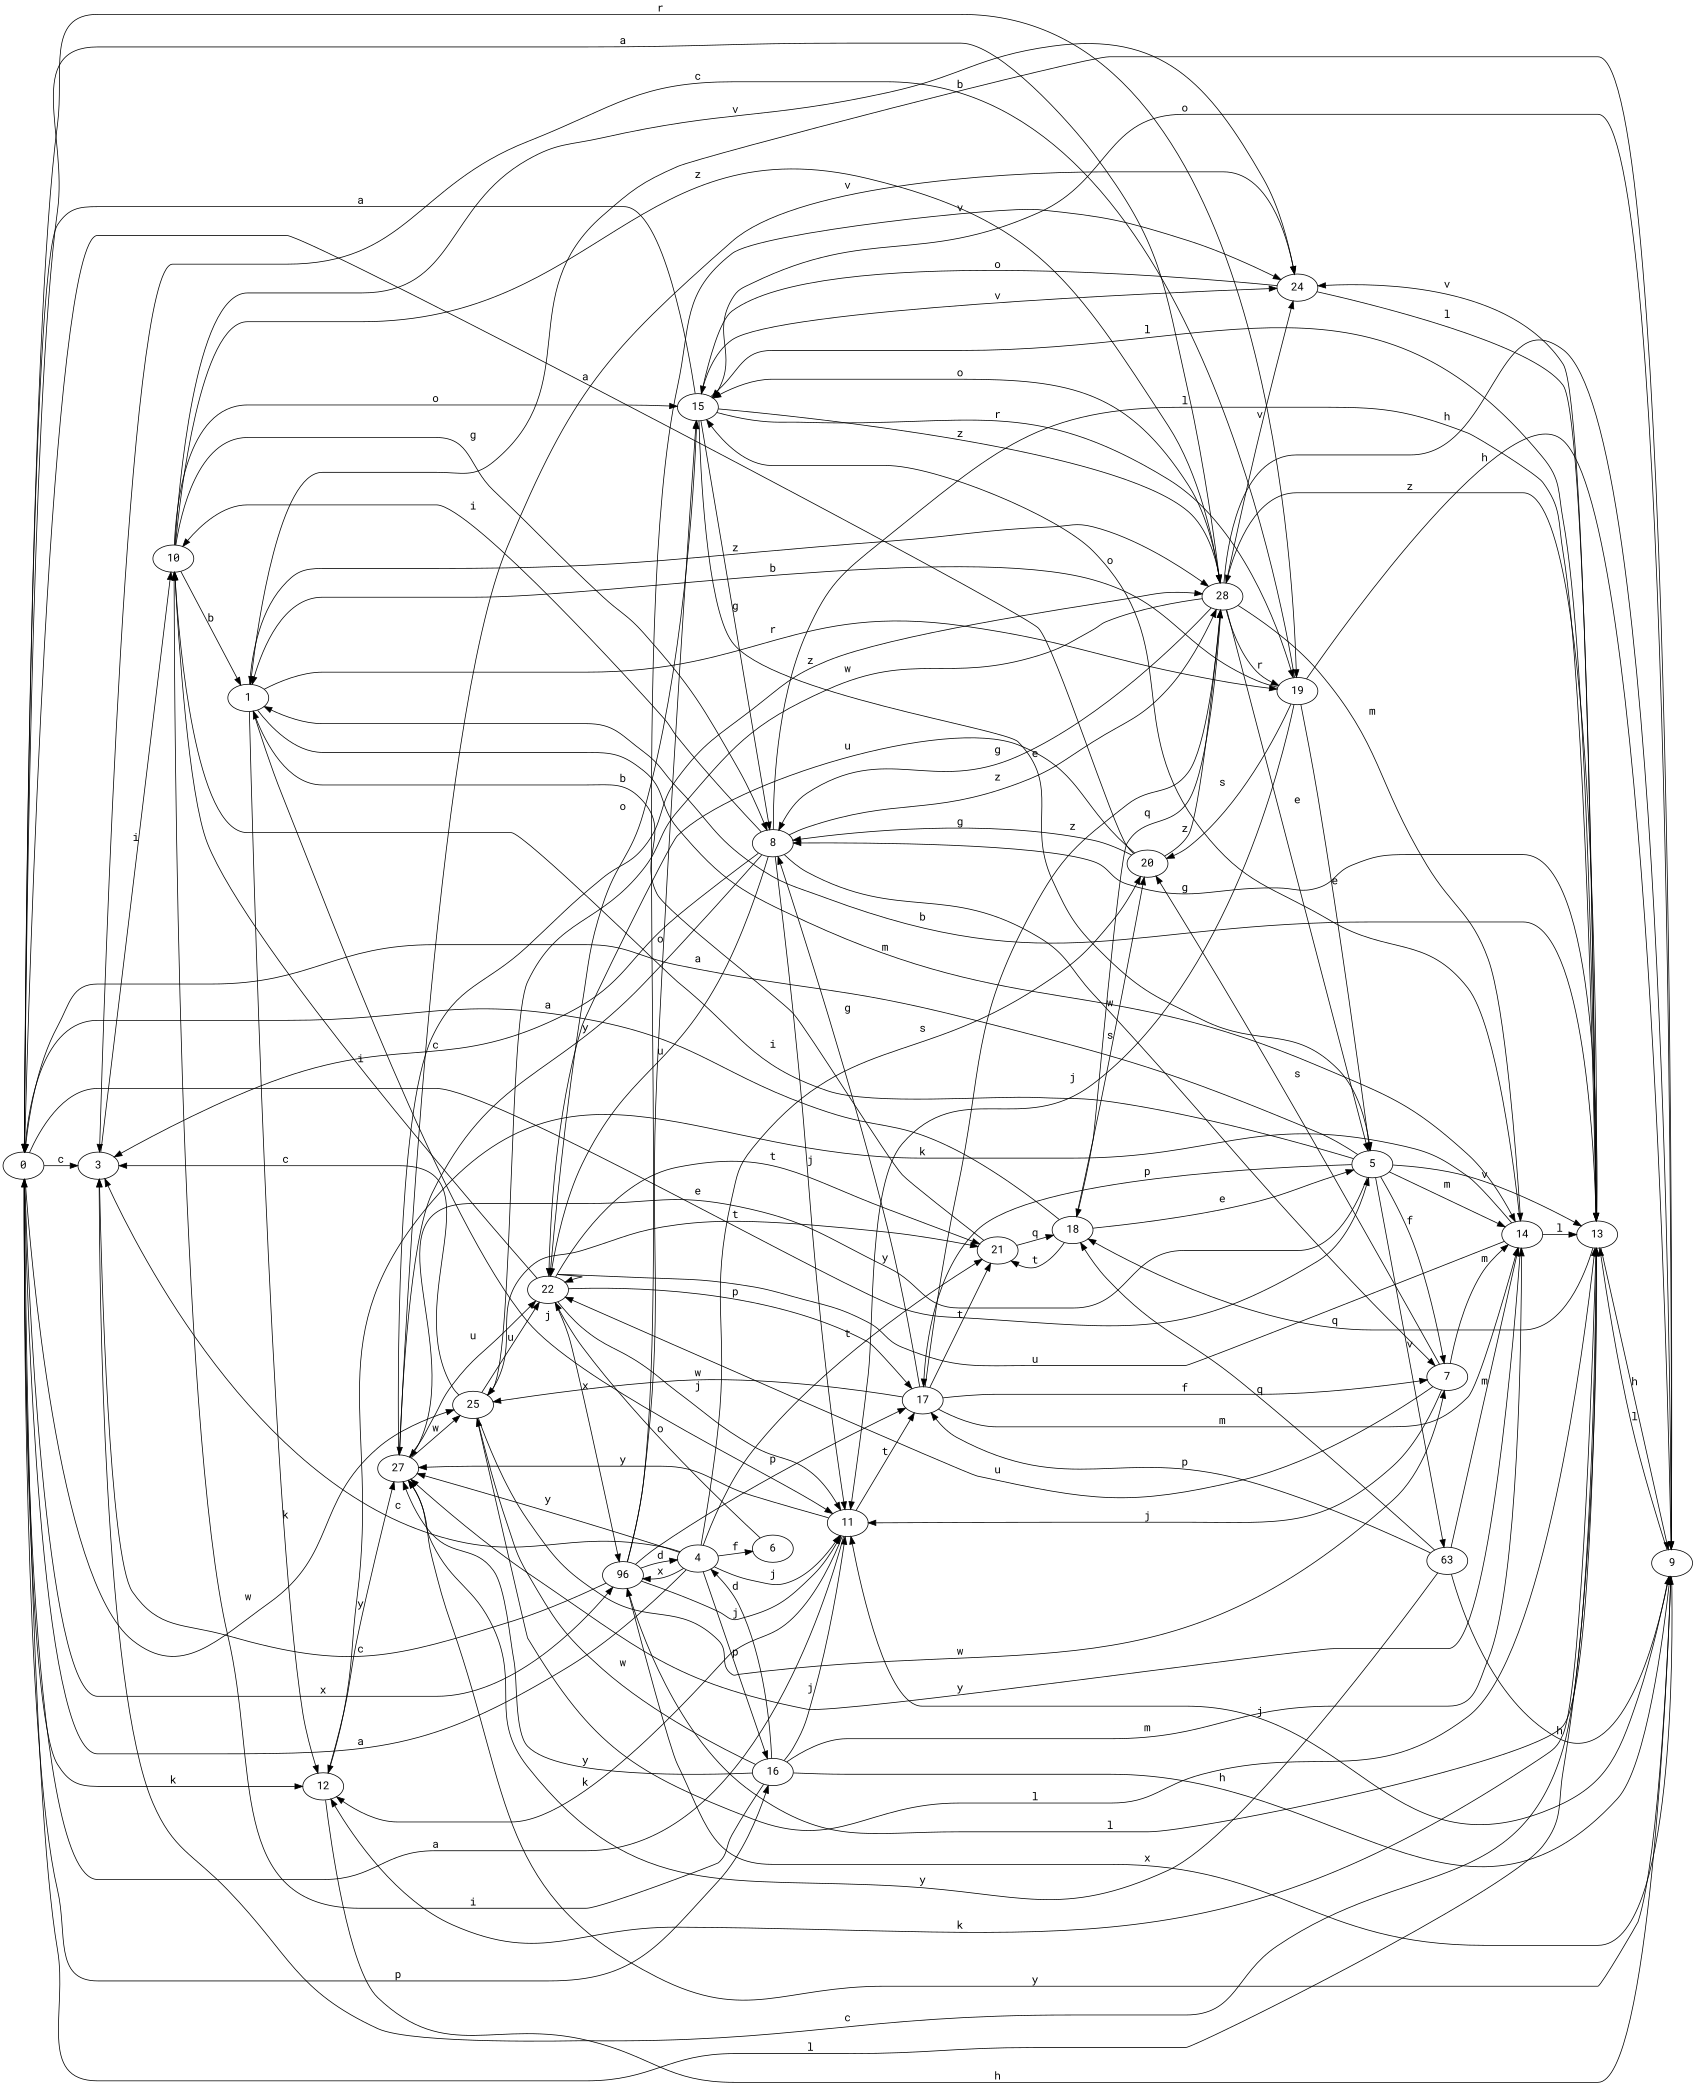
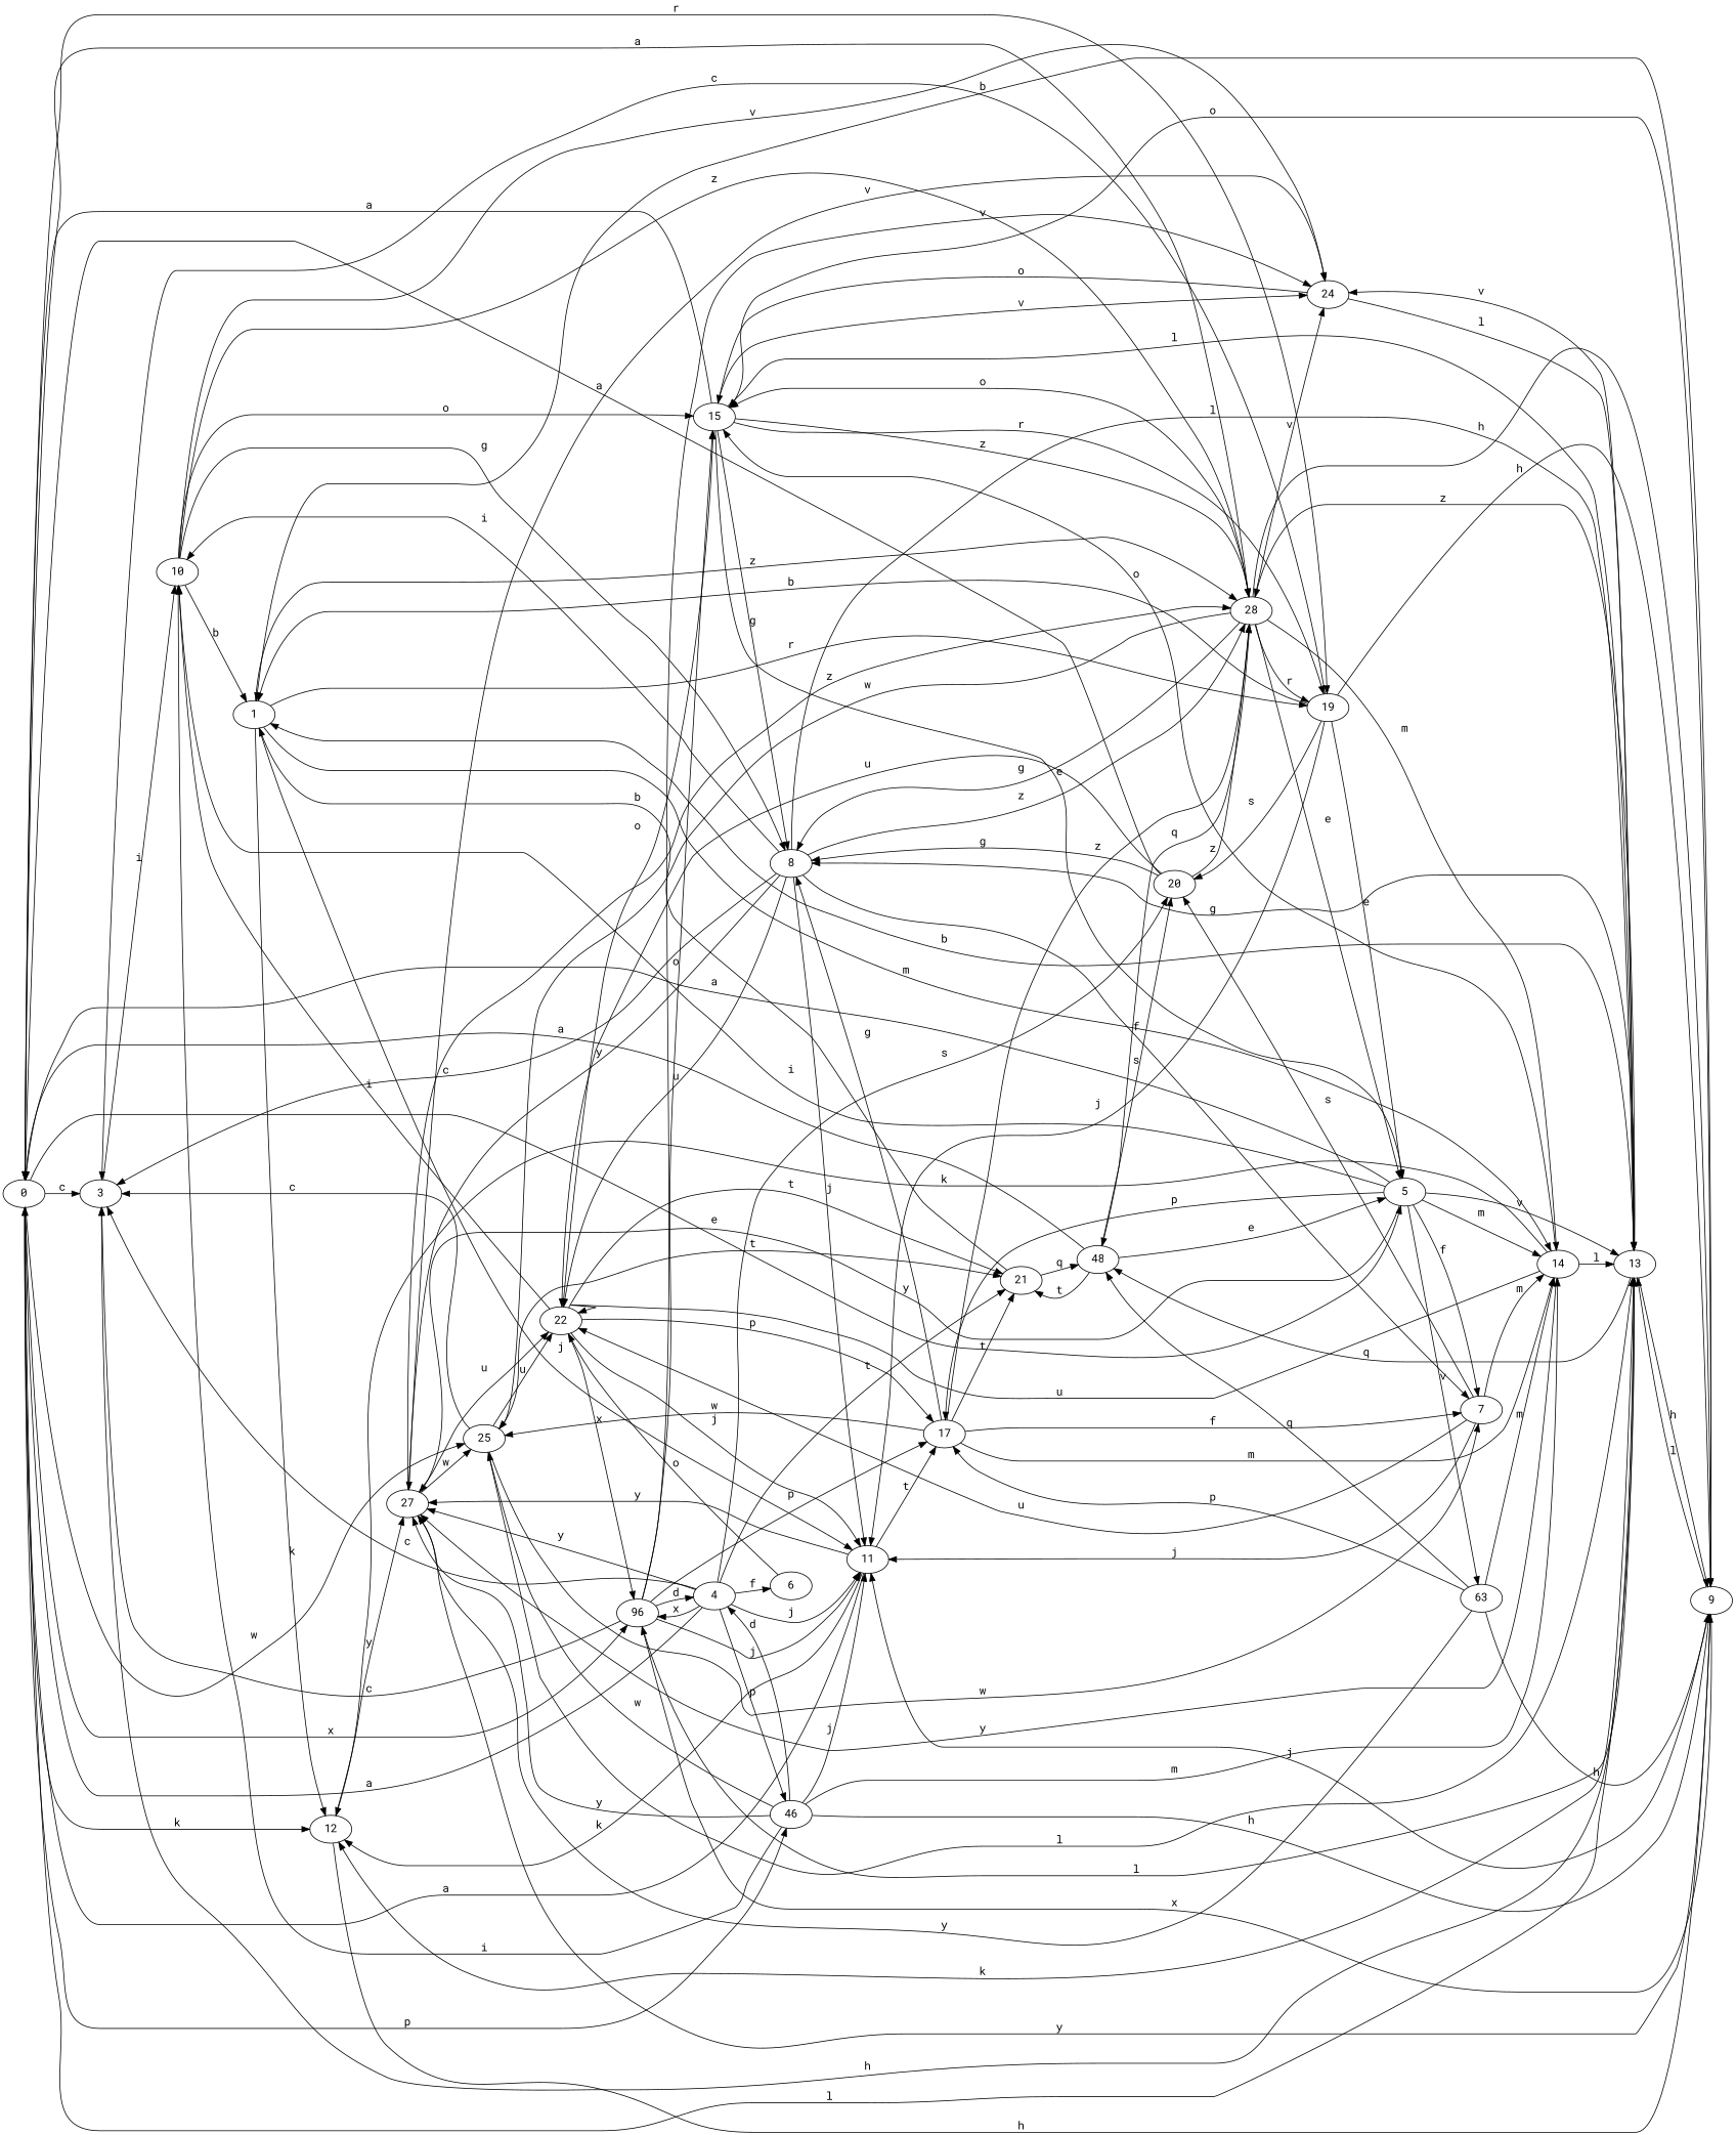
  strict digraph {
    fontname="Roboto Mono"
    rankdir=LR
    node [fontname="Roboto Mono"]
    edge [fontname="Roboto Mono"]
    0
    3
    5
    12
    13
-   16
+   16 [label=46]
    19
    25
    n9 [label=96]
    10
    14
    27
    7
    17
    n15 [label=63]
    9
    1
    28
    24
    8
-   18
+   18 [label=48]
    11
    4
    20
    21
    22
    15
    6
    0 -> 3 [label=c]
    0 -> 5 [label=e]
    0 -> 12 [label=k]
    0 -> 13 [label=l]
    0 -> 16 [label=p]
    0 -> 19 [label=r]
    0 -> 25 [label=w]
    0 -> n9 [label=x]
    3 -> 10 [label=i]
    5 -> 0 [label=a]
    5 -> 13 [label=v]
    5 -> 10 [label=i]
    5 -> 14 [label=m]
    5 -> 27 [label=y]
    5 -> 7 [label=f]
    5 -> 17 [label=p]
    5 -> n15 [label=v]
    12 -> 27 [label=y]
    12 -> 9 [label=h]
-   13 -> 3 [label=c]
+   13 -> 3 [label=h]
    13 -> 12 [label=k]
    13 -> 9 [label=h]
    13 -> 1 [label=b]
    13 -> 28 [label=z]
    13 -> 24 [label=v]
    13 -> 8 [label=g]
    13 -> 18 [label=q]
    16 -> 25 [label=w]
    16 -> 10 [label=i]
    16 -> 14 [label=m]
    16 -> 27 [label=y]
    16 -> 9 [label=h]
    16 -> 11 [label=j]
    16 -> 4 [label=d]
    19 -> 3 [label=c]
    19 -> 5 [label=e]
    19 -> 9 [label=h]
    19 -> 1 [label=b]
    19 -> 11 [label=j]
    19 -> 20 [label=s]
    25 -> 3 [label=c]
    25 -> 13 [label=l]
    25 -> 7 [label=w]
    25 -> 21 [label=t]
    25 -> 22 [label=u]
    n9 -> 3 [label=c]
    n9 -> 13 [label=l]
    n9 -> 17 [label=p]
    n9 -> 24 [label=v]
    n9 -> 11 [label=j]
    n9 -> 4 [label=d]
    n9 -> 15 [label=o]
    10 -> 1 [label=b]
    10 -> 28 [label=z]
    10 -> 24 [label=v]
    10 -> 8 [label=g]
    10 -> 15 [label=o]
    14 -> 12 [label=k]
    14 -> 13 [label=l]
    14 -> 27 [label=y]
    14 -> 22 [label=u]
    14 -> 15 [label=o]
    27 -> 25 [label=w]
    27 -> 28 [label=z]
    27 -> 24 [label=v]
    27 -> 22 [label=u]
    7 -> 14 [label=m]
    7 -> 11 [label=j]
    7 -> 20 [label=s]
    7 -> 22 [label=u]
    17 -> 25 [label=w]
    17 -> 14 [label=m]
    17 -> 7 [label=f]
    17 -> 28 [label=z]
    17 -> 8 [label=g]
    17 -> 21 [label=t]
    n15 -> 14 [label=m]
    n15 -> 27 [label=y]
    n15 -> 17 [label=p]
    n15 -> 9 [label=h]
    n15 -> 18 [label=q]
    9 -> 13 [label=l]
    9 -> n9 [label=x]
    9 -> 27 [label=y]
    9 -> 1 [label=b]
    9 -> 11 [label=j]
    9 -> 15 [label=o]
    1 -> 12 [label=k]
    1 -> 19 [label=r]
    1 -> 14 [label=m]
    1 -> 28 [label=z]
    1 -> 11 [label=j]
    28 -> 0 [label=a]
    28 -> 5 [label=e]
    28 -> 19 [label=r]
    28 -> 25 [label=w]
    28 -> 14 [label=m]
    28 -> 9 [label=h]
    28 -> 24 [label=v]
    28 -> 8 [label=g]
    28 -> 18 [label=q]
    28 -> 15 [label=o]
    24 -> 13 [label=l]
    24 -> 15 [label=o]
    8 -> 3 [label=c]
    8 -> 13 [label=l]
    8 -> 10 [label=i]
    8 -> 27 [label=y]
-   8 -> 7 [label=w]
+   8 -> 7 [label=f]
    8 -> 28 [label=z]
    8 -> 11 [label=j]
    8 -> 22 [label=u]
    18 -> 0 [label=a]
    18 -> 5 [label=e]
    18 -> 20 [label=s]
    18 -> 21 [label=t]
    11 -> 0 [label=a]
    11 -> 12 [label=k]
    11 -> 27 [label=y]
    11 -> 17 [label=t]
    4 -> 0 [label=a]
    4 -> 3 [label=c]
    4 -> 16 [label=p]
    4 -> n9 [label=x]
    4 -> 27 [label=y]
    4 -> 11 [label=j]
    4 -> 20 [label=s]
    4 -> 21 [label=t]
    4 -> 6 [label=f]
    20 -> 0 [label=a]
    20 -> 28 [label=z]
    20 -> 8 [label=g]
    20 -> 22 [label=u]
    21 -> 1 [label=b]
    21 -> 18 [label=q]
    22 -> n9 [label=x]
    22 -> 10 [label=i]
    22 -> 17 [label=p]
    22 -> 11 [label=j]
    22 -> 21 [label=t]
    22 -> 15 [label=o]
    15 -> 0 [label=a]
    15 -> 5 [label=e]
    15 -> 13 [label=l]
    15 -> 19 [label=r]
    15 -> 28 [label=z]
    15 -> 24 [label=v]
    15 -> 8 [label=g]
    6 -> 22 [label=o]
  }
